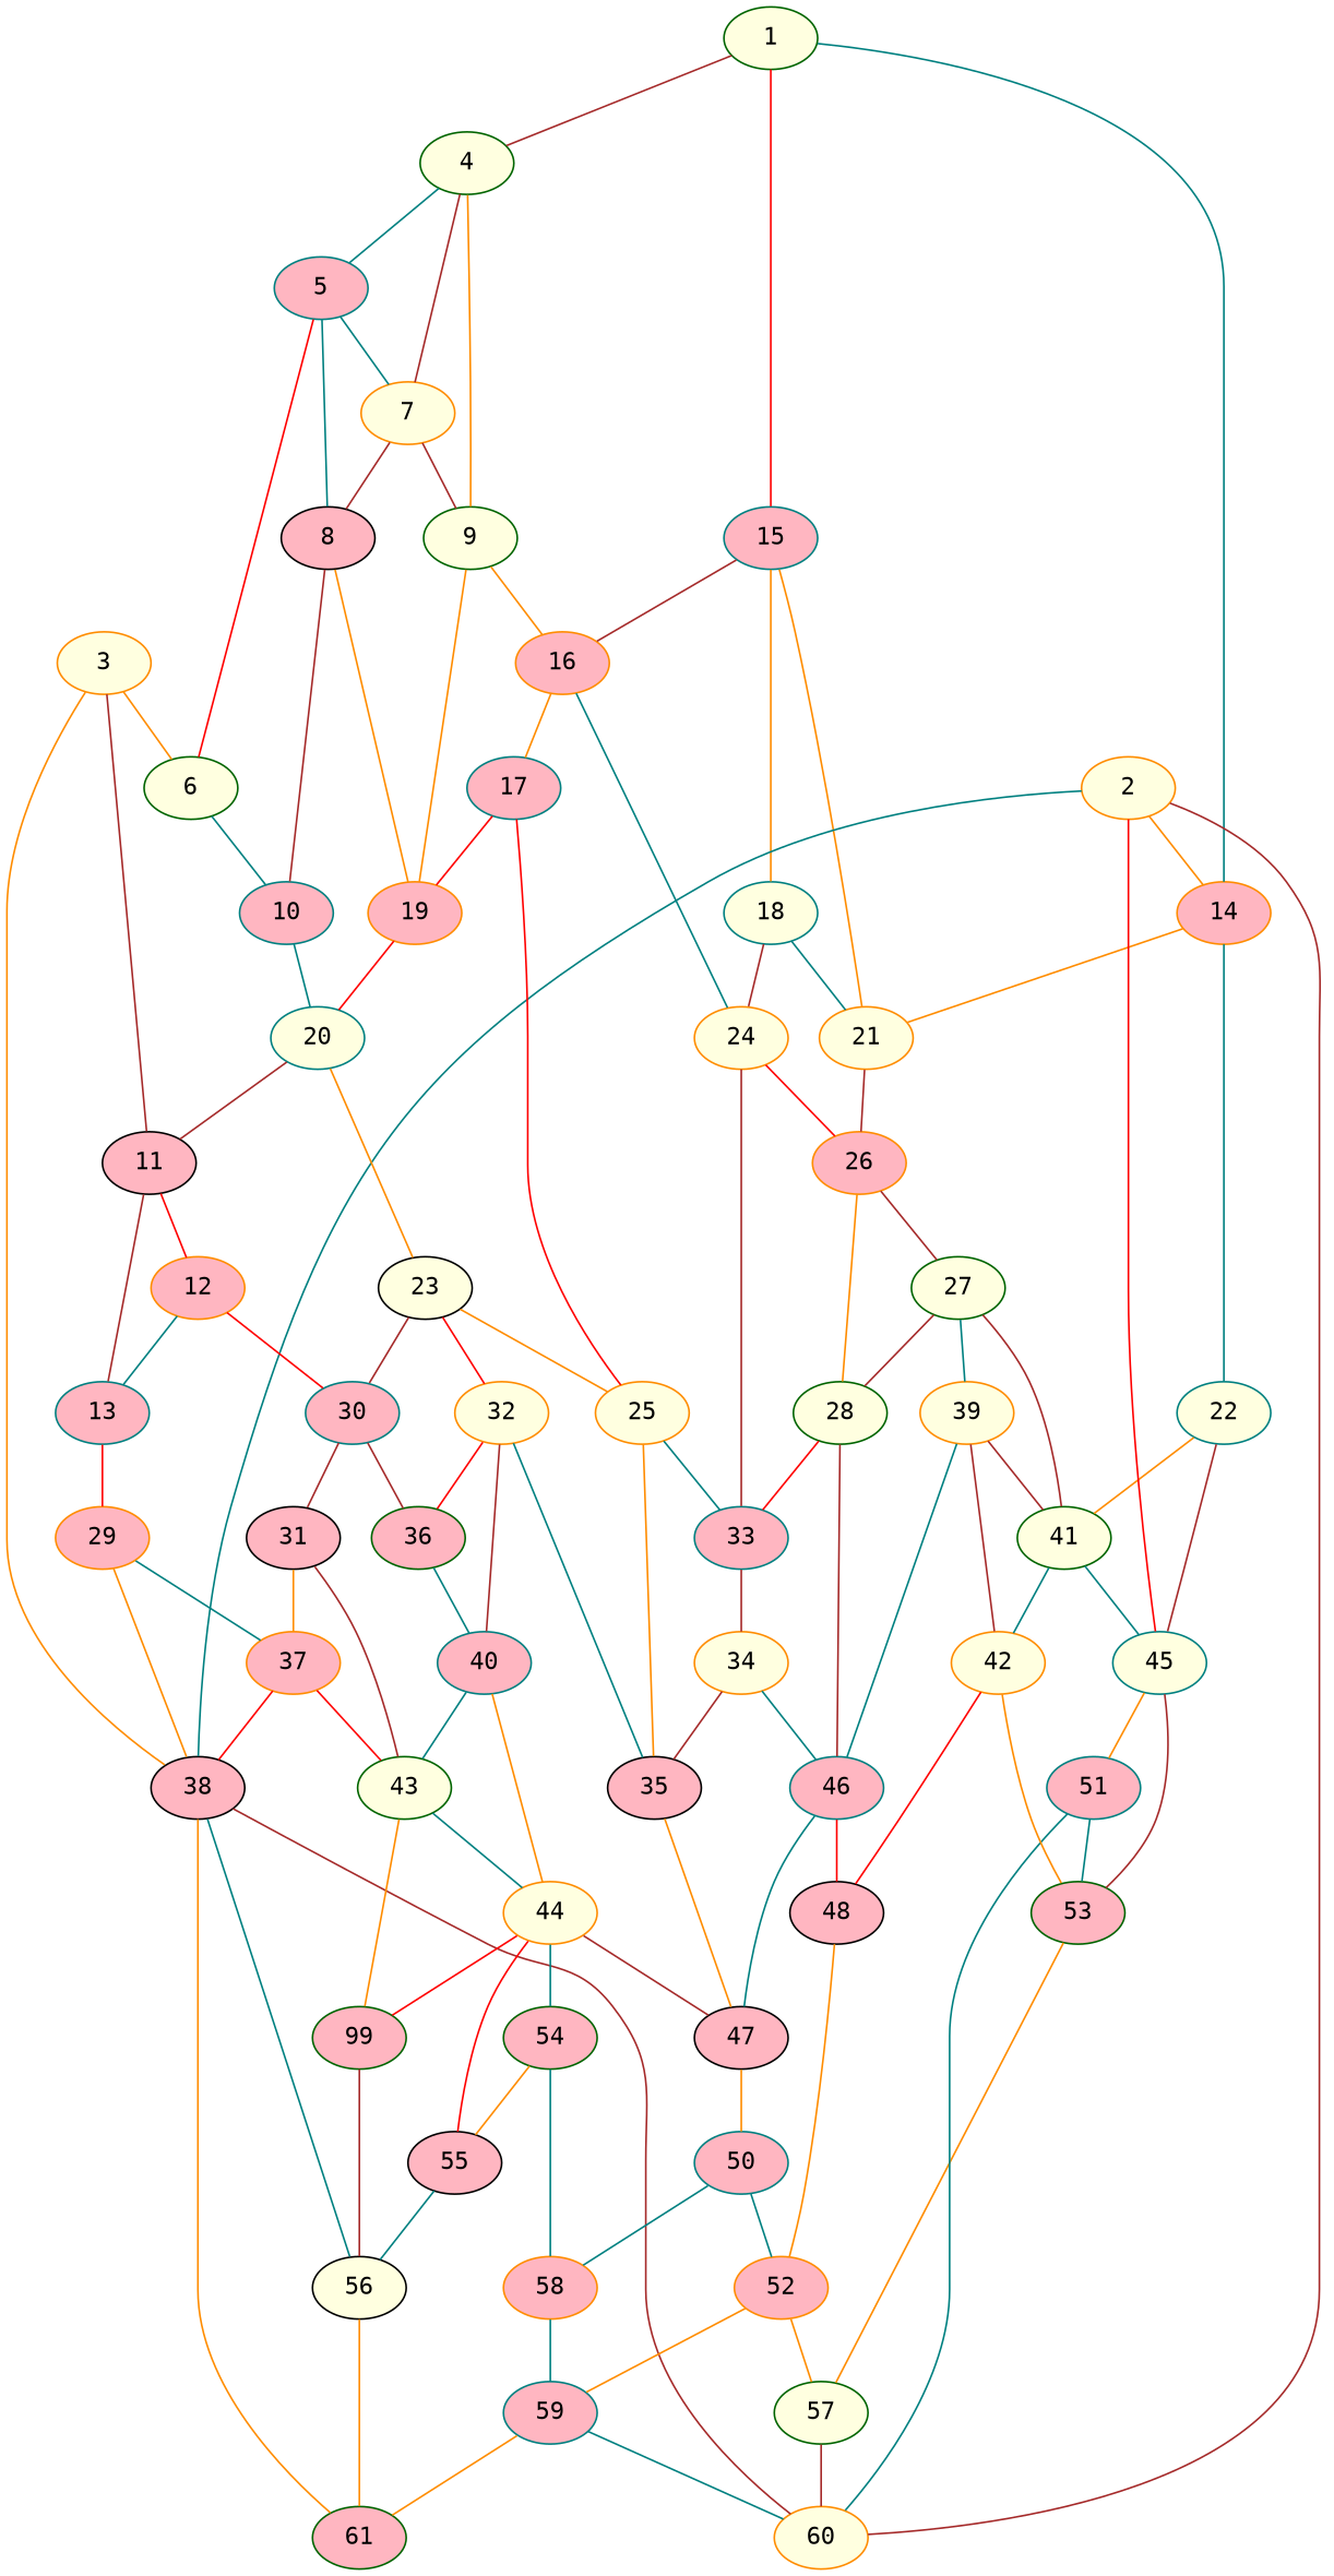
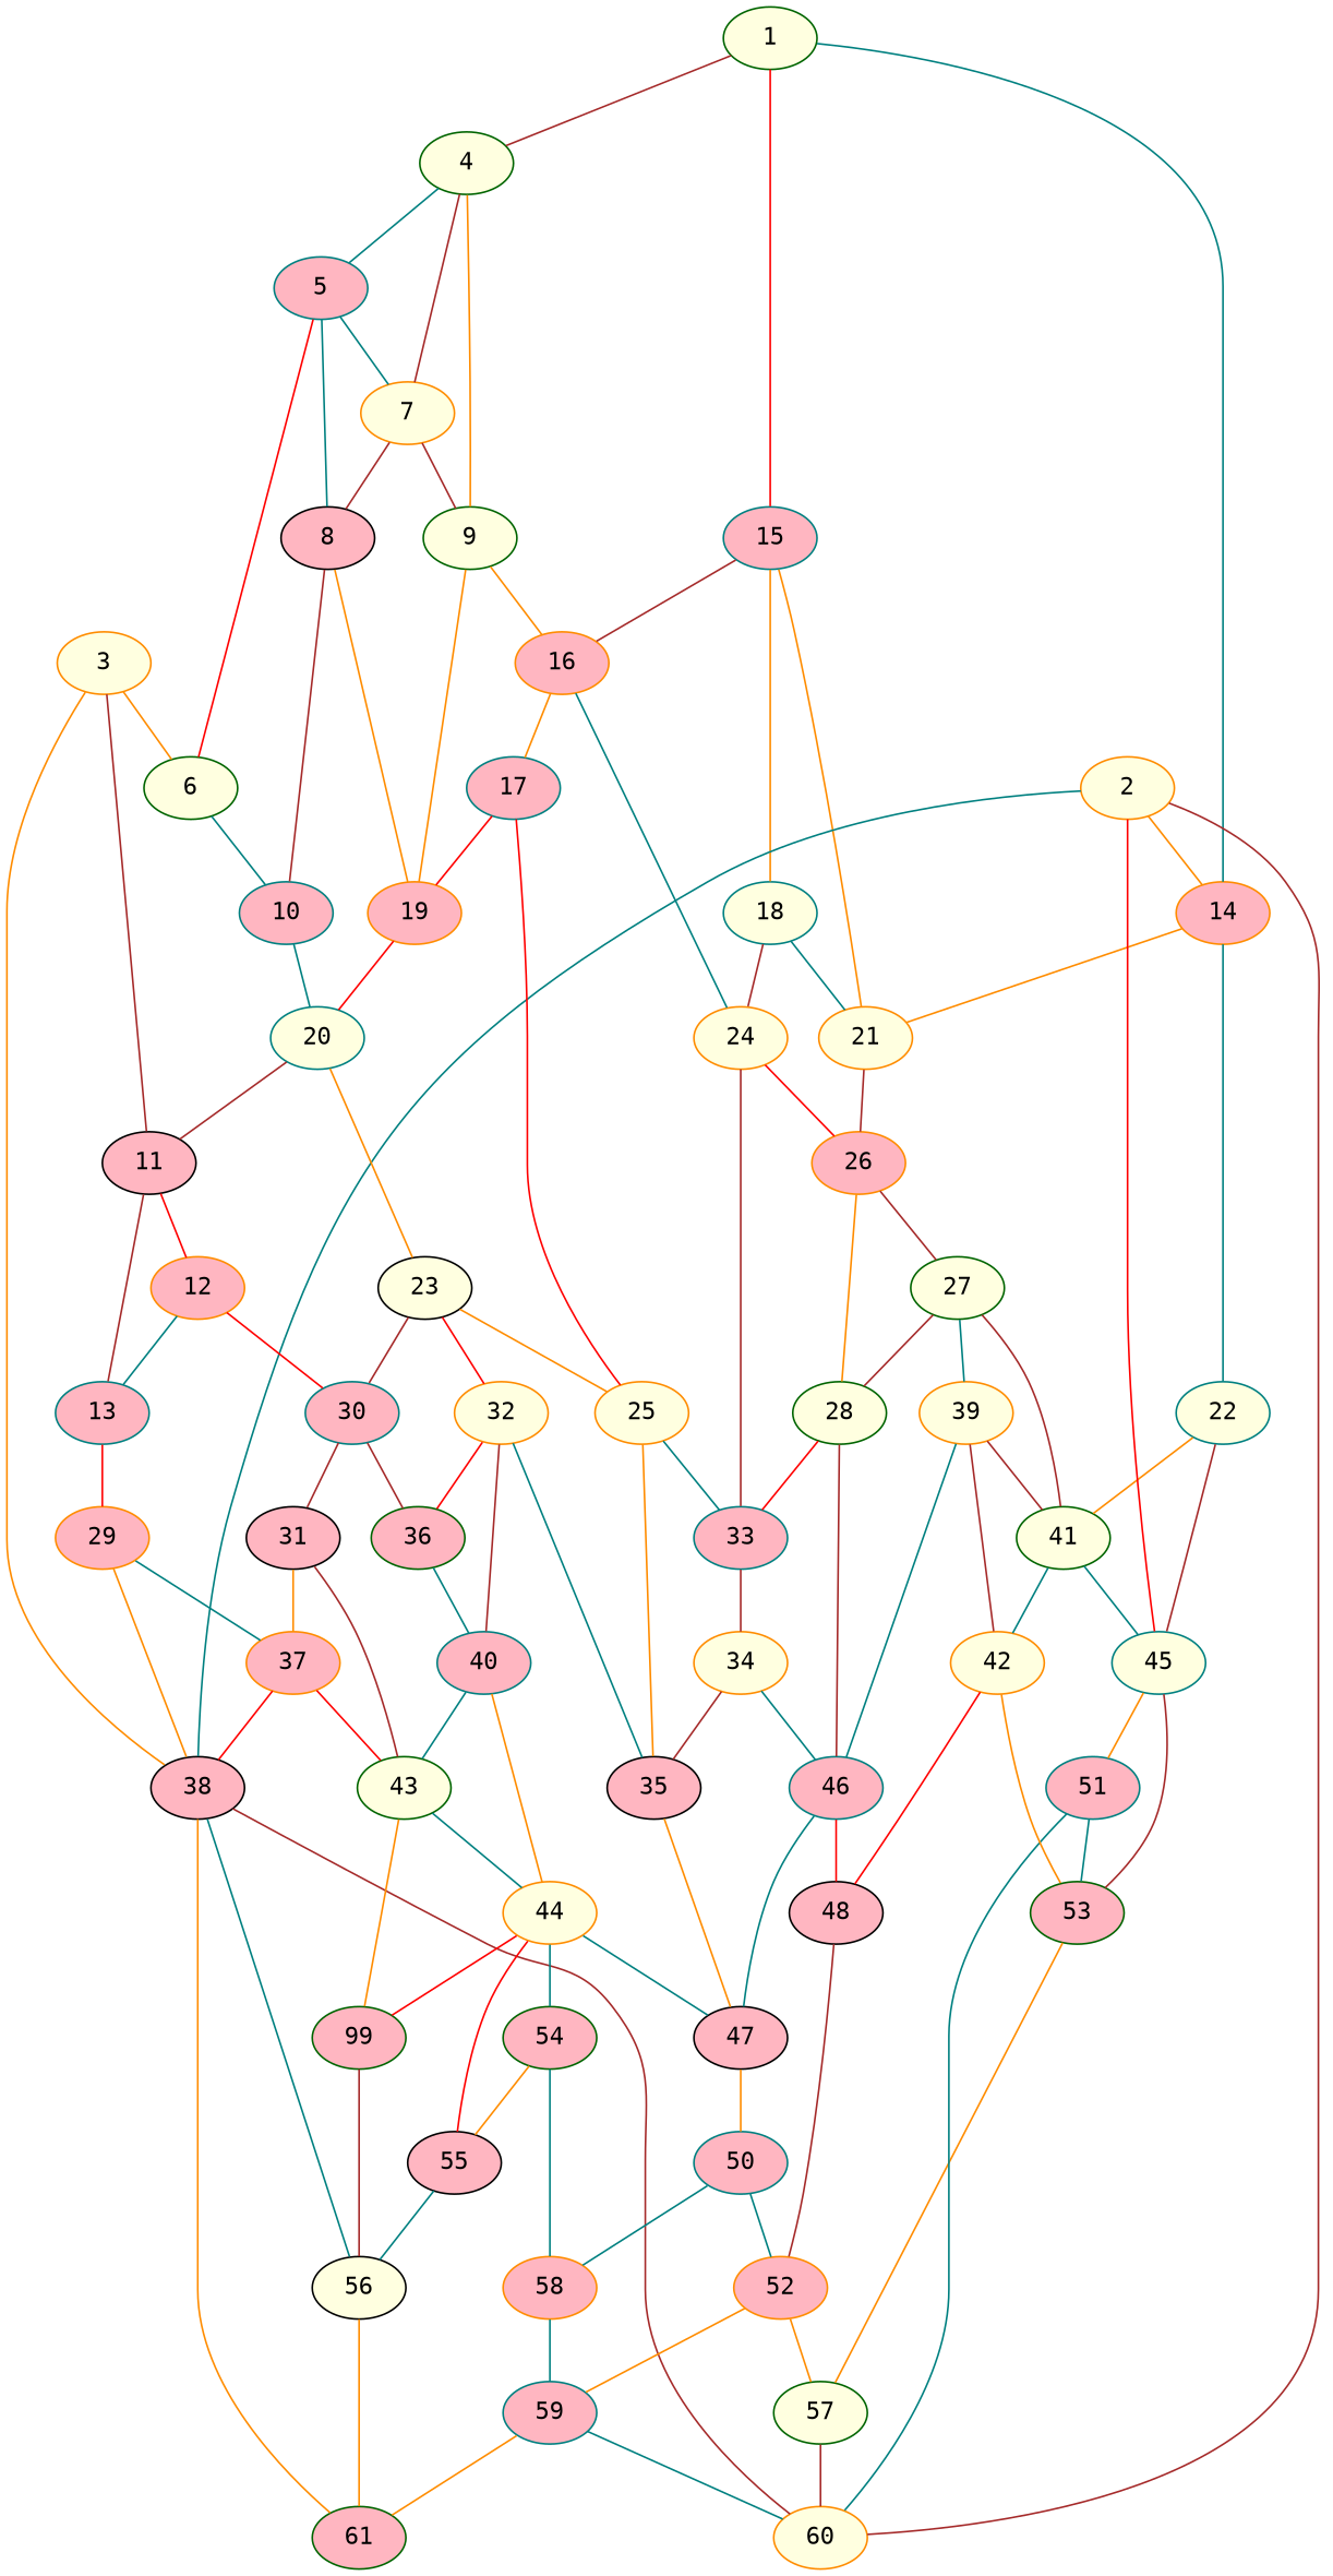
  graph {
    fontname="DejaVu Sans Mono"
    node [color=darkorange fillcolor=lightpink fontname="DejaVu Sans Mono" style=filled]
    edge [color=teal fontname="DejaVu Sans Mono" weight=1.0]
    1 [color=darkgreen fillcolor=lightyellow]
    4 [color=darkgreen fillcolor=lightyellow]
    14
    15 [color=teal]
    5 [color=teal]
    7 [fillcolor=lightyellow]
    9 [color=darkgreen fillcolor=lightyellow]
    21 [fillcolor=lightyellow]
    22 [color=teal fillcolor=lightyellow]
    16
    18 [color=teal fillcolor=lightyellow]
    2 [fillcolor=lightyellow]
    38 [color=black]
    45 [color=teal fillcolor=lightyellow]
    60 [fillcolor=lightyellow]
    56 [color=black fillcolor=lightyellow]
    61 [color=darkgreen]
    53 [color=darkgreen]
    51 [color=teal]
    3 [fillcolor=lightyellow]
    6 [color=darkgreen fillcolor=lightyellow]
    11 [color=black]
    10 [color=teal]
    12
    13 [color=teal]
    8 [color=black]
    19
    20 [color=teal fillcolor=lightyellow]
    17 [color=teal]
    24 [fillcolor=lightyellow]
    23 [color=black fillcolor=lightyellow]
    30 [color=teal]
    29
    31 [color=black]
    36 [color=darkgreen]
    37
    26
    41 [color=darkgreen fillcolor=lightyellow]
    25 [fillcolor=lightyellow]
    33 [color=teal]
    35 [color=black]
    32 [fillcolor=lightyellow]
    27 [color=darkgreen fillcolor=lightyellow]
    28 [color=darkgreen fillcolor=lightyellow]
    42 [fillcolor=lightyellow]
    40 [color=teal]
    34 [fillcolor=lightyellow]
    47 [color=black]
    39 [fillcolor=lightyellow]
    46 [color=teal]
    48 [color=black]
    43 [color=darkgreen fillcolor=lightyellow]
    44 [fillcolor=lightyellow]
    n54 [color=darkgreen label=99]
    50 [color=teal]
    54 [color=darkgreen]
    55 [color=black]
    52
    57 [color=darkgreen fillcolor=lightyellow]
    58
    59 [color=teal]
    1 -- 4 [color=brown]
    1 -- 14
    1 -- 15 [color=red]
    4 -- 5
    4 -- 7 [color=brown]
    4 -- 9 [color=darkorange]
    14 -- 21 [color=darkorange]
    14 -- 22
    15 -- 21 [color=darkorange]
    15 -- 16 [color=brown]
    15 -- 18 [color=darkorange]
    5 -- 7
    5 -- 6 [color=red]
    5 -- 8
    7 -- 9 [color=brown]
    7 -- 8 [color=brown]
    9 -- 16 [color=darkorange]
    9 -- 19 [color=darkorange]
    21 -- 26 [color=brown]
    22 -- 45 [color=brown]
    22 -- 41 [color=darkorange weight=2.0]
    16 -- 17 [color=darkorange]
    16 -- 24
    18 -- 21
    18 -- 24 [color=brown]
    2 -- 14 [color=darkorange]
    2 -- 38
    2 -- 45 [color=red]
    2 -- 60 [color=brown]
    38 -- 60 [color=brown]
    38 -- 56
    38 -- 61 [color=darkorange]
    45 -- 53 [color=brown]
    45 -- 51 [color=darkorange]
    56 -- 61 [color=darkorange]
    53 -- 57 [color=darkorange]
    51 -- 60
    51 -- 53
    3 -- 38 [color=darkorange]
    3 -- 6 [color=darkorange weight=2.0]
    3 -- 11 [color=brown]
    6 -- 10
    11 -- 12 [color=red]
    11 -- 13 [color=brown]
    10 -- 20
    12 -- 13
    12 -- 30 [color=red]
    13 -- 29 [color=red weight=2.0]
    8 -- 10 [color=brown]
    8 -- 19 [color=darkorange]
    19 -- 20 [color=red]
    20 -- 11 [color=brown]
    20 -- 23 [color=darkorange]
    17 -- 19 [color=red]
    17 -- 25 [color=red]
    24 -- 26 [color=red]
    24 -- 33 [color=brown]
    23 -- 30 [color=brown]
    23 -- 25 [color=darkorange]
    23 -- 32 [color=red]
    30 -- 31 [color=brown]
    30 -- 36 [color=brown]
    29 -- 38 [color=darkorange]
    29 -- 37
    31 -- 37 [color=darkorange]
    31 -- 43 [color=brown]
    36 -- 40 [weight=2.0]
    37 -- 38 [color=red]
    37 -- 43 [color=red]
    26 -- 27 [color=brown]
    26 -- 28 [color=darkorange]
    41 -- 45
    41 -- 42
    25 -- 33
    25 -- 35 [color=darkorange]
    33 -- 34 [color=brown]
    35 -- 47 [color=darkorange]
    32 -- 36 [color=red]
    32 -- 35
    32 -- 40 [color=brown]
    27 -- 41 [color=brown]
    27 -- 28 [color=brown]
    27 -- 39
    28 -- 33 [color=red]
    28 -- 46 [color=brown]
    42 -- 53 [color=darkorange]
    42 -- 48 [color=red]
    40 -- 43 [weight=2.0]
    40 -- 44 [color=darkorange]
    34 -- 35 [color=brown]
    34 -- 46
    47 -- 50 [color=darkorange]
    39 -- 41 [color=brown]
    39 -- 42 [color=brown weight=2.0]
    39 -- 46
    46 -- 47
    46 -- 48 [color=red weight=2.0]
-   48 -- 52 [color=darkorange]
+   48 -- 52 [color=brown]
    43 -- 44
    43 -- n54 [color=darkorange]
-   44 -- 47 [color=brown]
+   44 -- 47
    44 -- n54 [color=red]
    44 -- 54
    44 -- 55 [color=red]
    n54 -- 56 [color=brown]
    50 -- 52
    50 -- 58
    54 -- 55 [color=darkorange]
    54 -- 58 [weight=2.0]
    55 -- 56
    52 -- 57 [color=darkorange]
    52 -- 59 [color=darkorange]
    57 -- 60 [color=brown]
    58 -- 59
    59 -- 60
    59 -- 61 [color=darkorange]
  }
